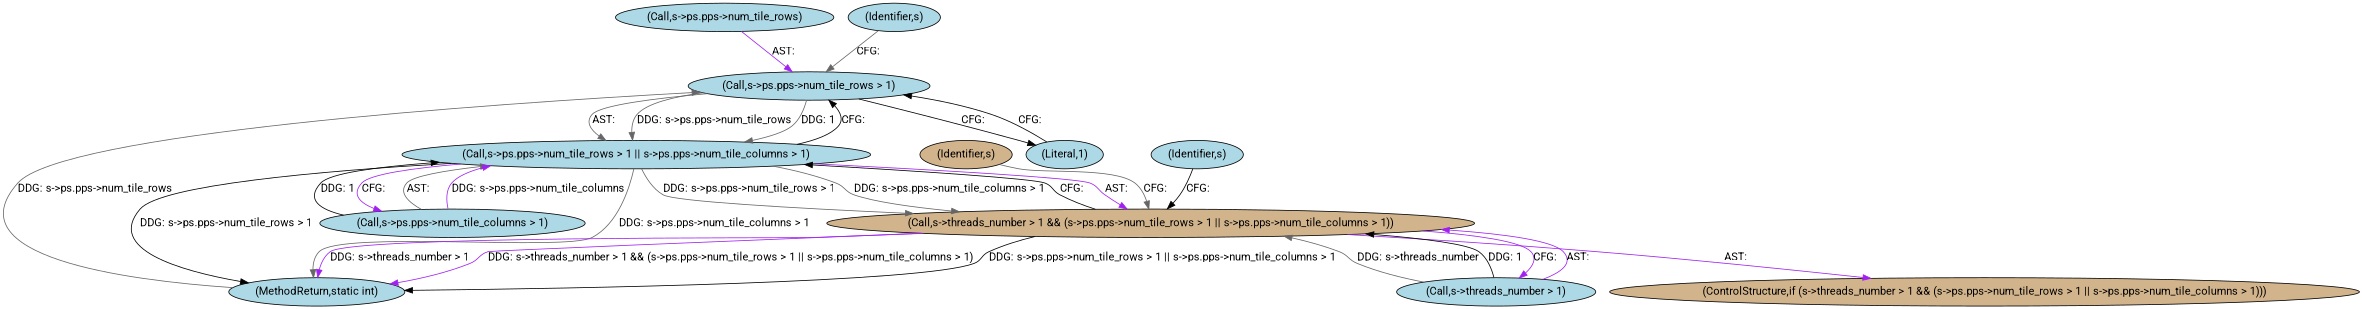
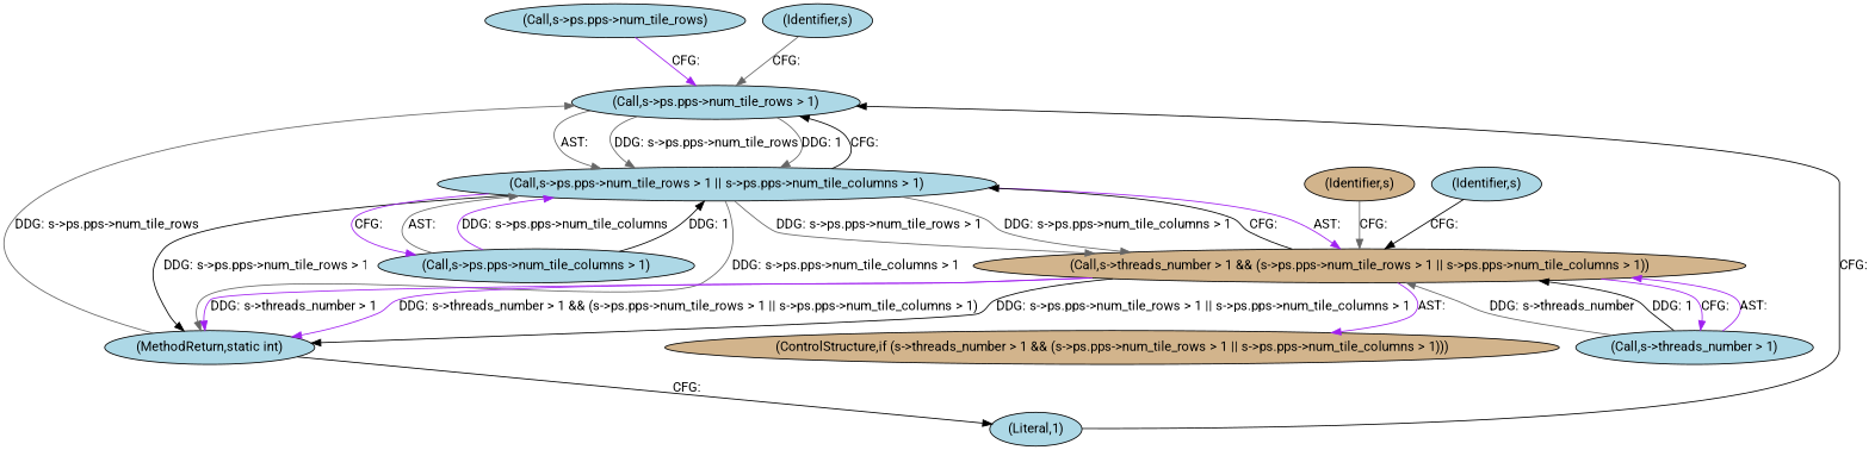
  digraph {
    fontname=Roboto
    node [fillcolor=lightblue fontname=Roboto style=filled]
    edge [color=gray40 fontname=Roboto]
    n1 [label="(Call,s->ps.pps->num_tile_rows > 1)"]
    n2 [label="(Call,s->ps.pps->num_tile_rows > 1 || s->ps.pps->num_tile_columns > 1)"]
    n3 [label="(Literal,1)"]
    n4 [label="(MethodReturn,static int)"]
    n5 [fillcolor=tan label="(Call,s->threads_number > 1 && (s->ps.pps->num_tile_rows > 1 || s->ps.pps->num_tile_columns > 1))"]
    n6 [label="(Call,s->ps.pps->num_tile_columns > 1)"]
    n7 [fillcolor=tan label="(ControlStructure,if (s->threads_number > 1 && (s->ps.pps->num_tile_rows > 1 || s->ps.pps->num_tile_columns > 1)))"]
    n8 [label="(Call,s->threads_number > 1)"]
    n9 [label="(Call,s->ps.pps->num_tile_rows)"]
    n10 [label="(Identifier,s)"]
    n11 [fillcolor=tan label="(Identifier,s)"]
    n12 [label="(Identifier,s)"]
    n1 -> n2 [label="AST: "]
    n1 -> n2 [label="DDG: s->ps.pps->num_tile_rows"]
    n1 -> n2 [label="DDG: 1"]
-   n1 -> n3 [color=black label="CFG: "]
+   n4 -> n3 [color=black label="CFG: "]
    n2 -> n1 [color=black label="CFG: "]
    n2 -> n4 [color=black label="DDG: s->ps.pps->num_tile_rows > 1"]
    n2 -> n4 [label="DDG: s->ps.pps->num_tile_columns > 1"]
    n2 -> n5 [color=purple label="AST: "]
    n2 -> n5 [label="DDG: s->ps.pps->num_tile_rows > 1"]
    n2 -> n5 [label="DDG: s->ps.pps->num_tile_columns > 1"]
    n2 -> n6 [color=purple label="CFG: "]
    n3 -> n1 [color=black label="CFG: "]
    n4 -> n1 [label="DDG: s->ps.pps->num_tile_rows"]
    n5 -> n2 [color=black label="CFG: "]
    n5 -> n4 [color=purple label="DDG: s->threads_number > 1"]
    n5 -> n4 [color=purple label="DDG: s->threads_number > 1 && (s->ps.pps->num_tile_rows > 1 || s->ps.pps->num_tile_columns > 1)"]
    n5 -> n4 [color=black label="DDG: s->ps.pps->num_tile_rows > 1 || s->ps.pps->num_tile_columns > 1"]
    n5 -> n7 [color=purple label="AST: "]
    n5 -> n8 [color=purple label="CFG: "]
    n6 -> n2 [label="AST: "]
    n6 -> n2 [color=purple label="DDG: s->ps.pps->num_tile_columns"]
    n6 -> n2 [color=black label="DDG: 1"]
    n8 -> n5 [color=purple label="AST: "]
    n8 -> n5 [label="DDG: s->threads_number"]
    n8 -> n5 [color=black label="DDG: 1"]
-   n9 -> n1 [color=purple label="AST: "]
+   n9 -> n1 [color=purple label="CFG: "]
    n10 -> n5 [color=black label="CFG: "]
    n11 -> n5 [label="CFG: "]
    n12 -> n1 [label="CFG: "]
  }
